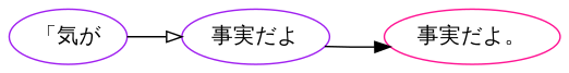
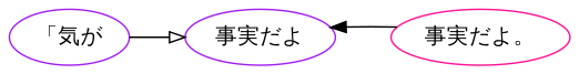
  digraph {
    fontname="DejaVu Sans"
    rankdir=LR
    node [color=purple fontname="DejaVu Sans"]
    edge [fontname="DejaVu Sans"]
    n1 [label="「気が"]
    n2 [label="事実だよ"]
    n3 [color=deeppink label="事実だよ。"]
    n1 -> n2 [arrowhead=onormal]
-   n2 -> n3 [arrowhead=normal]
+   n3 -> n2 [arrowhead=normal]
  }
